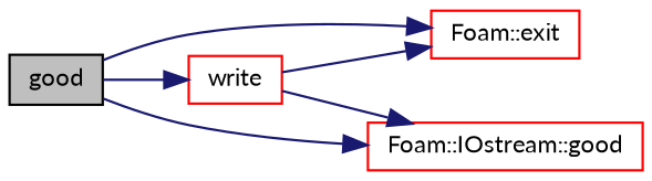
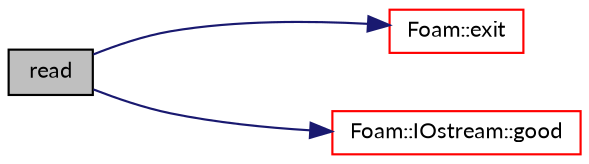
  digraph {
    fontname=Lato
    rankdir=LR
    node [color=red fontname=Lato fontsize=10 shape=record]
    edge [color=midnightblue fontname=Lato fontsize=10 labelfontname=FreeSans labelfontsize=10 style=solid]
-   n1 [color=black fillcolor=grey75 fontcolor=black height=0.2 label=good style=filled width=0.4]
+   n1 [color=black fillcolor=grey75 fontcolor=black height=0.2 label=read style=filled width=0.4]
    n2 [height=0.2 label="Foam::exit" width=0.4]
    n3 [height=0.2 label="Foam::IOstream::good" width=0.4]
-   n4 [height=0.2 label=write width=0.4]
    n1 -> n2
    n1 -> n3
-   n1 -> n4
-   n4 -> n2
-   n4 -> n3
  }
